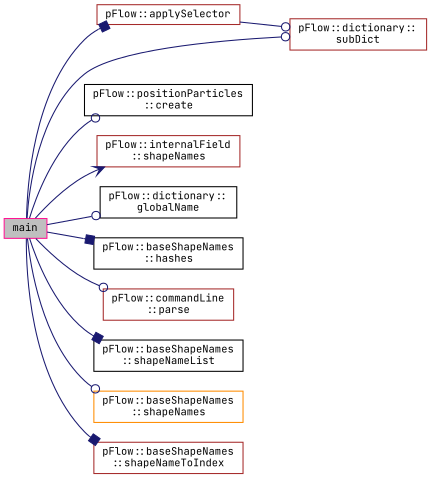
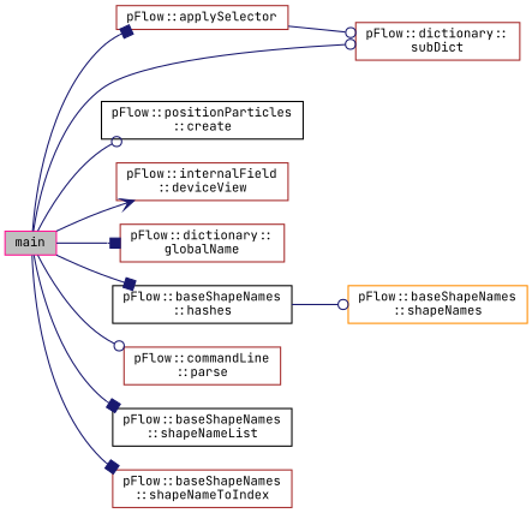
  digraph {
    fontname="JetBrains Mono"
    rankdir=LR
    node [color=brown fillcolor=white fontname="JetBrains Mono" fontsize=10 shape=record style=filled]
    edge [arrowhead=box color=midnightblue fontname="JetBrains Mono" fontsize=10 labelfontname=Helvetica labelfontsize=10 style=solid]
    n1 [color=deeppink fillcolor=grey75 fontcolor=black height=0.2 label=main width=0.4]
    n2 [height=0.2 label="pFlow::applySelector" width=0.4]
    n3 [height=0.2 label="pFlow::dictionary::\lsubDict" width=0.4]
    n4 [color=black height=0.2 label="pFlow::positionParticles\l::create" width=0.4]
-   n5 [height=0.2 label="pFlow::internalField\l::shapeNames" width=0.4]
-   n6 [color=black height=0.2 label="pFlow::dictionary::\lglobalName" width=0.4]
+   n5 [height=0.2 label="pFlow::internalField\l::deviceView" width=0.4]
+   n6 [height=0.2 label="pFlow::dictionary::\lglobalName" width=0.4]
    n7 [color=black height=0.2 label="pFlow::baseShapeNames\l::hashes" width=0.4]
    n8 [height=0.2 label="pFlow::commandLine\l::parse" width=0.4]
    n9 [color=black height=0.2 label="pFlow::baseShapeNames\l::shapeNameList" width=0.4]
    n10 [color=darkorange height=0.2 label="pFlow::baseShapeNames\l::shapeNames" width=0.4]
    n11 [height=0.2 label="pFlow::baseShapeNames\l::shapeNameToIndex" width=0.4]
    n1 -> n2
    n1 -> n3 [arrowhead=odot]
    n1 -> n4 [arrowhead=odot]
    n1 -> n5 [arrowhead=vee]
-   n1 -> n6 [arrowhead=odot]
+   n1 -> n6
    n1 -> n7
    n1 -> n8 [arrowhead=odot]
    n1 -> n9
-   n1 -> n10 [arrowhead=odot]
+   n7 -> n10 [arrowhead=odot]
    n1 -> n11
    n2 -> n3 [arrowhead=odot]
  }
